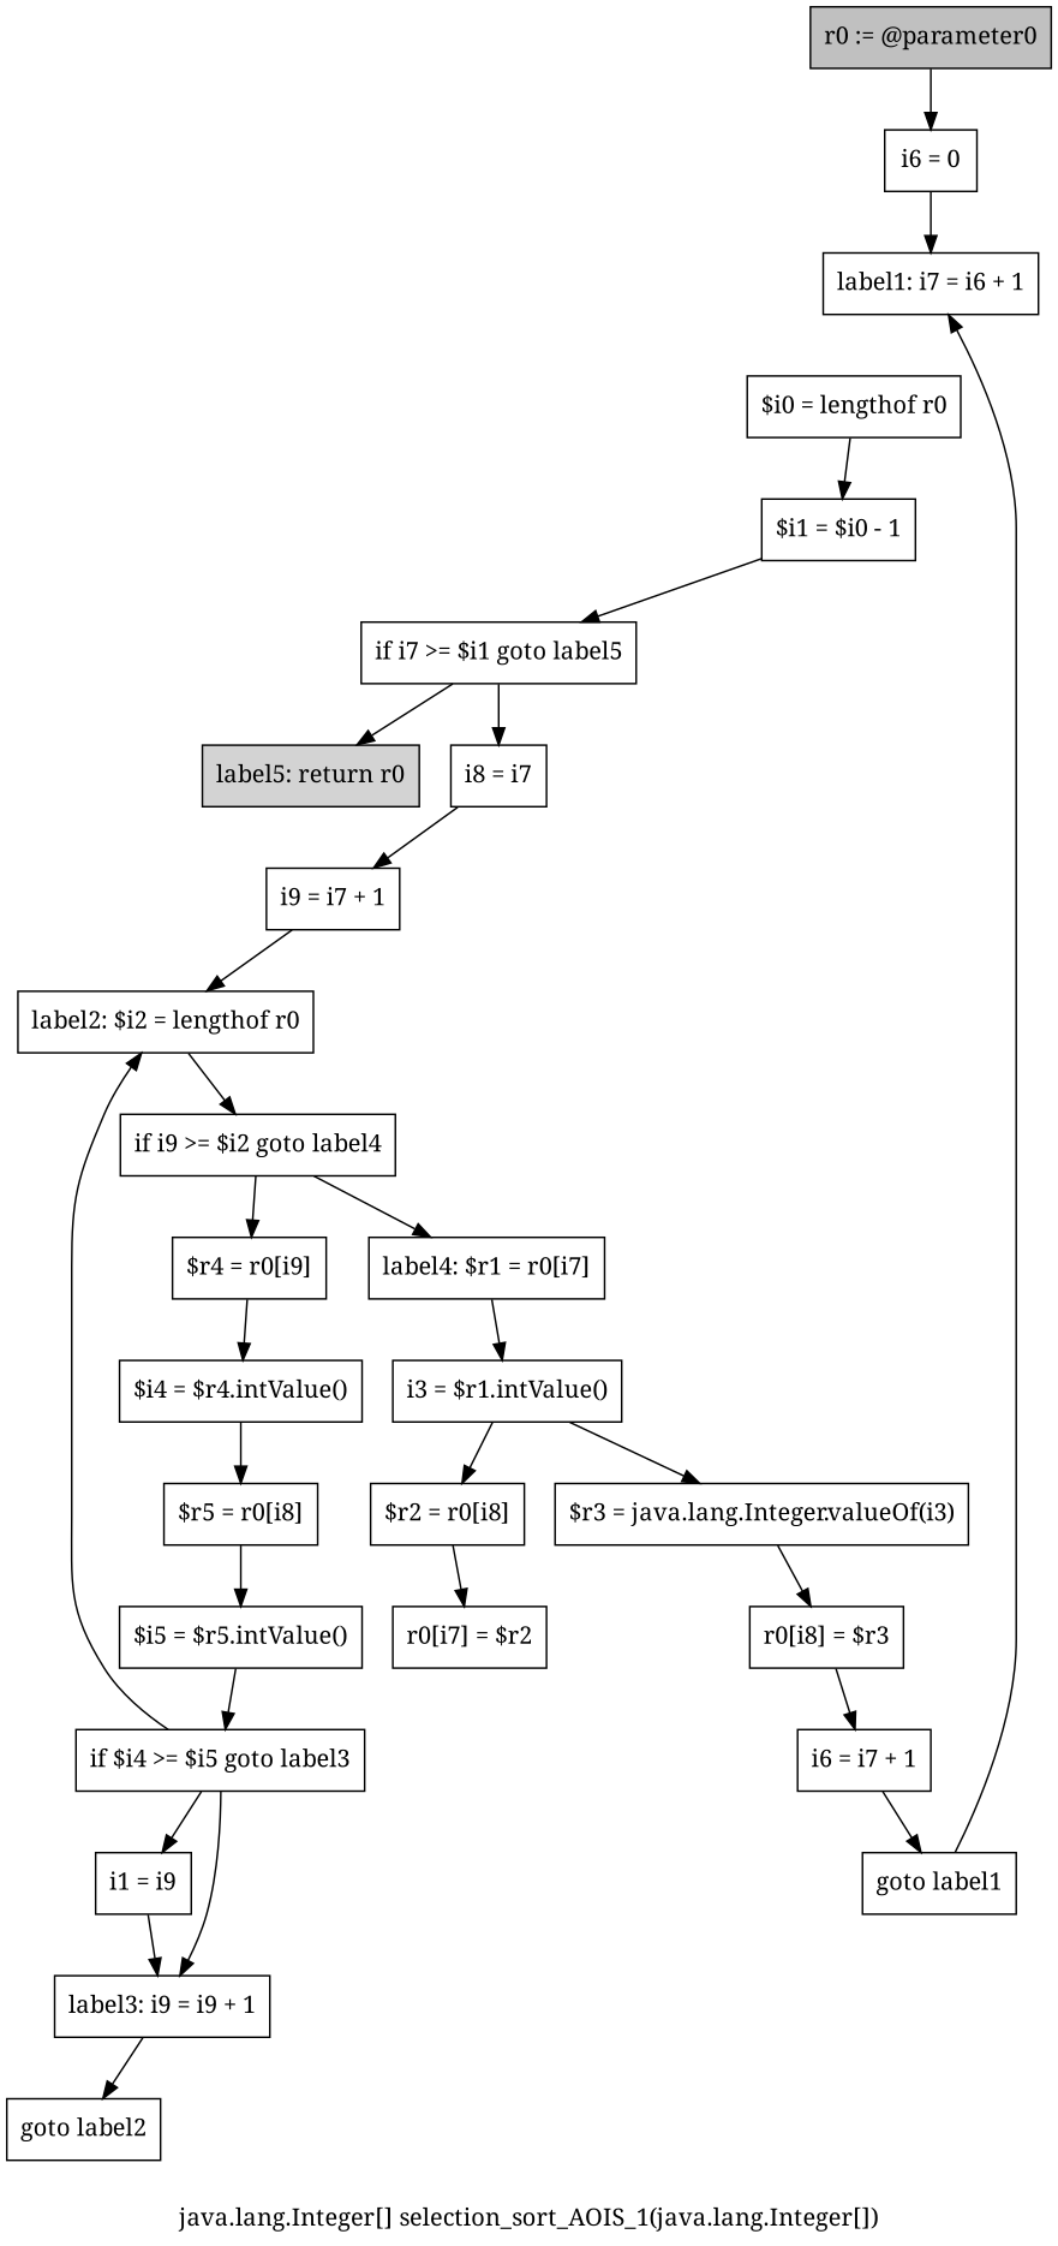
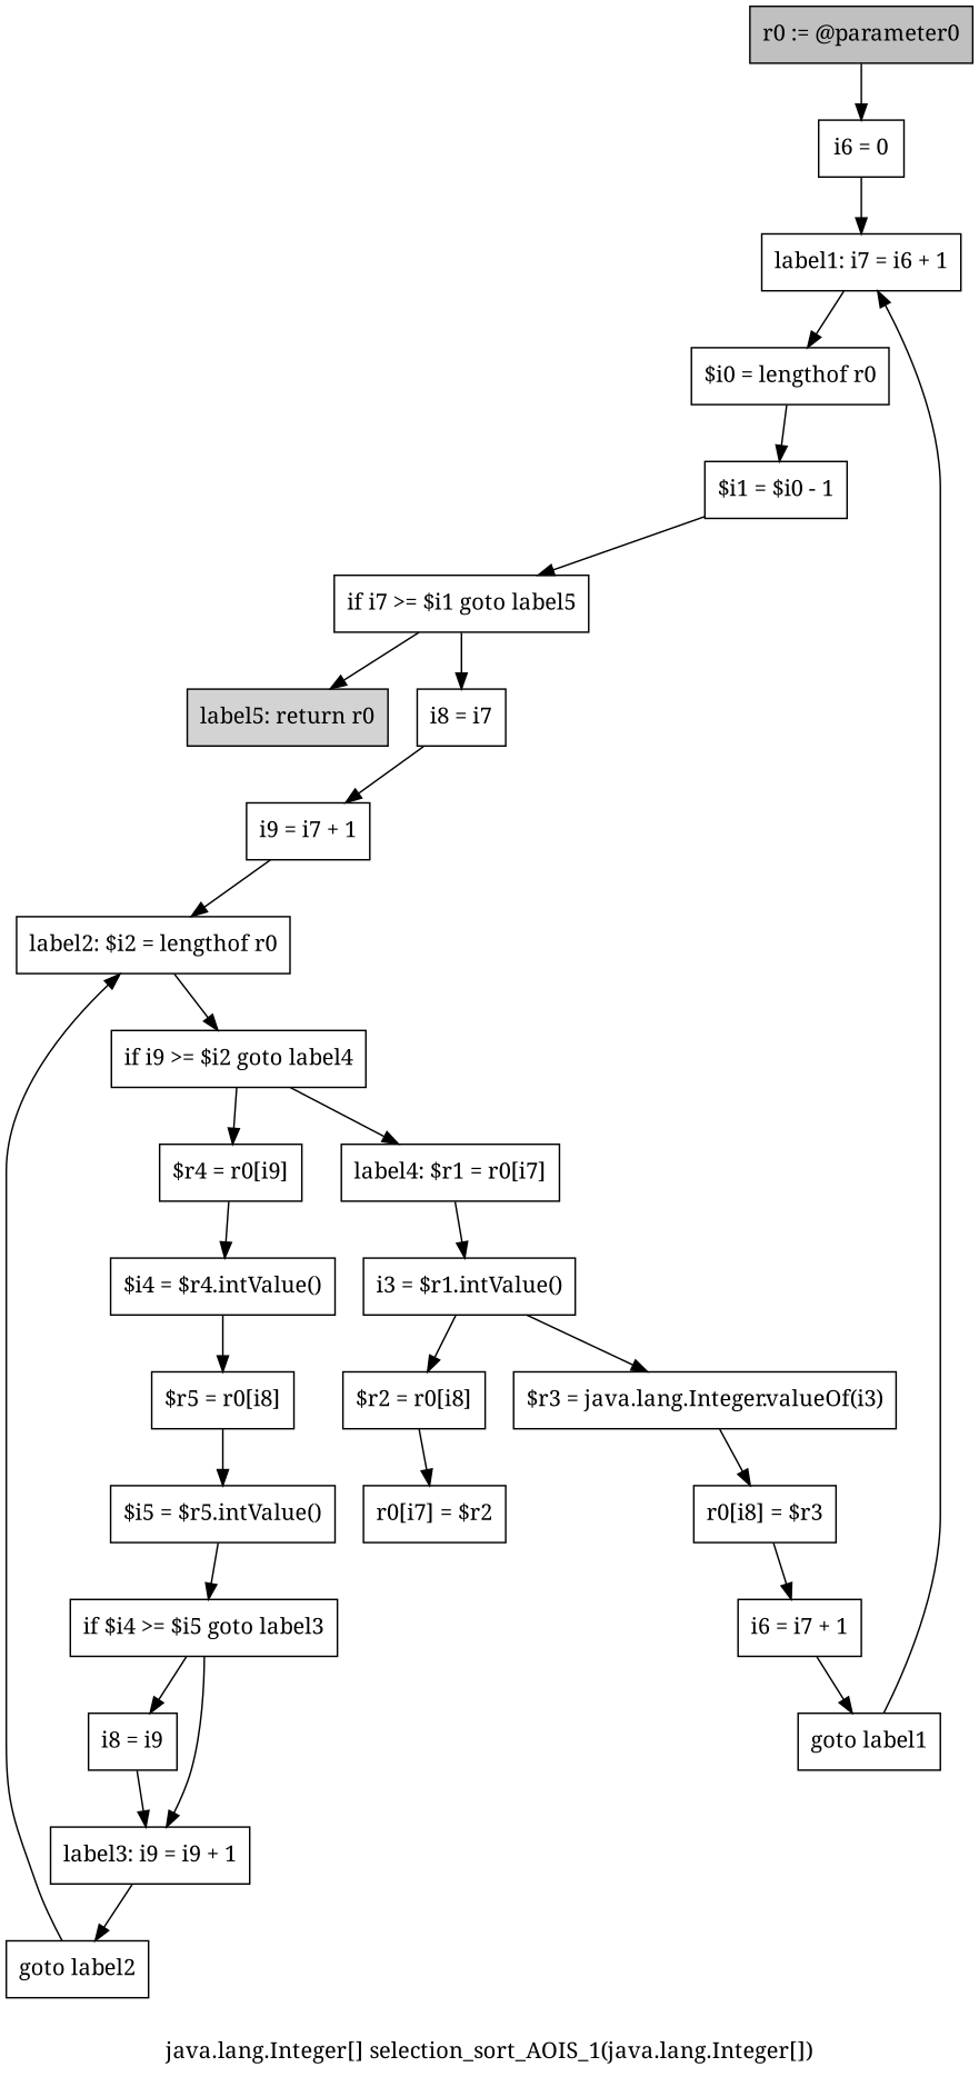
  digraph {
    fontname="Noto Serif"
    label="java.lang.Integer[] selection_sort_AOIS_1(java.lang.Integer[])"
    node [fontname="Noto Serif" shape=box]
    edge [fontname="Noto Serif"]
    n1 [fillcolor=gray label="r0 := @parameter0" style=filled]
    n2 [label="i6 = 0"]
    n3 [label="label1: i7 = i6 + 1"]
    n4 [label="$i0 = lengthof r0"]
    n5 [label="$i1 = $i0 - 1"]
    n6 [label="if i7 >= $i1 goto label5"]
    n7 [label="i8 = i7"]
    n8 [fillcolor=lightgray label="label5: return r0" style=filled]
    n9 [label="i9 = i7 + 1"]
    n10 [label="label2: $i2 = lengthof r0"]
    n11 [label="if i9 >= $i2 goto label4"]
    n12 [label="$r4 = r0[i9]"]
    n13 [label="label4: $r1 = r0[i7]"]
    n14 [label="$i4 = $r4.intValue()"]
    n15 [label="i3 = $r1.intValue()"]
    n16 [label="$r5 = r0[i8]"]
    n17 [label="$r2 = r0[i8]"]
    n18 [label="$r3 = java.lang.Integer.valueOf(i3)"]
    n19 [label="$i5 = $r5.intValue()"]
    n20 [label="if $i4 >= $i5 goto label3"]
-   n21 [label="i1 = i9"]
+   n21 [label="i8 = i9"]
    n22 [label="label3: i9 = i9 + 1"]
    n23 [label="goto label2"]
    n24 [label="r0[i7] = $r2"]
    n25 [label="r0[i8] = $r3"]
    n26 [label="i6 = i7 + 1"]
    n27 [label="goto label1"]
    n1 -> n2
    n2 -> n3
+   n3 -> n4
    n4 -> n5
    n5 -> n6
    n6 -> n7
    n6 -> n8
    n7 -> n9
    n9 -> n10
    n10 -> n11
    n11 -> n12
    n11 -> n13
    n12 -> n14
    n13 -> n15
    n14 -> n16
    n15 -> n17
    n15 -> n18
    n16 -> n19
    n17 -> n24
    n18 -> n25
    n19 -> n20
    n20 -> n21
    n20 -> n22
    n21 -> n22
    n22 -> n23
-   n20 -> n10
+   n23 -> n10
    n25 -> n26
    n26 -> n27
    n27 -> n3
  }
